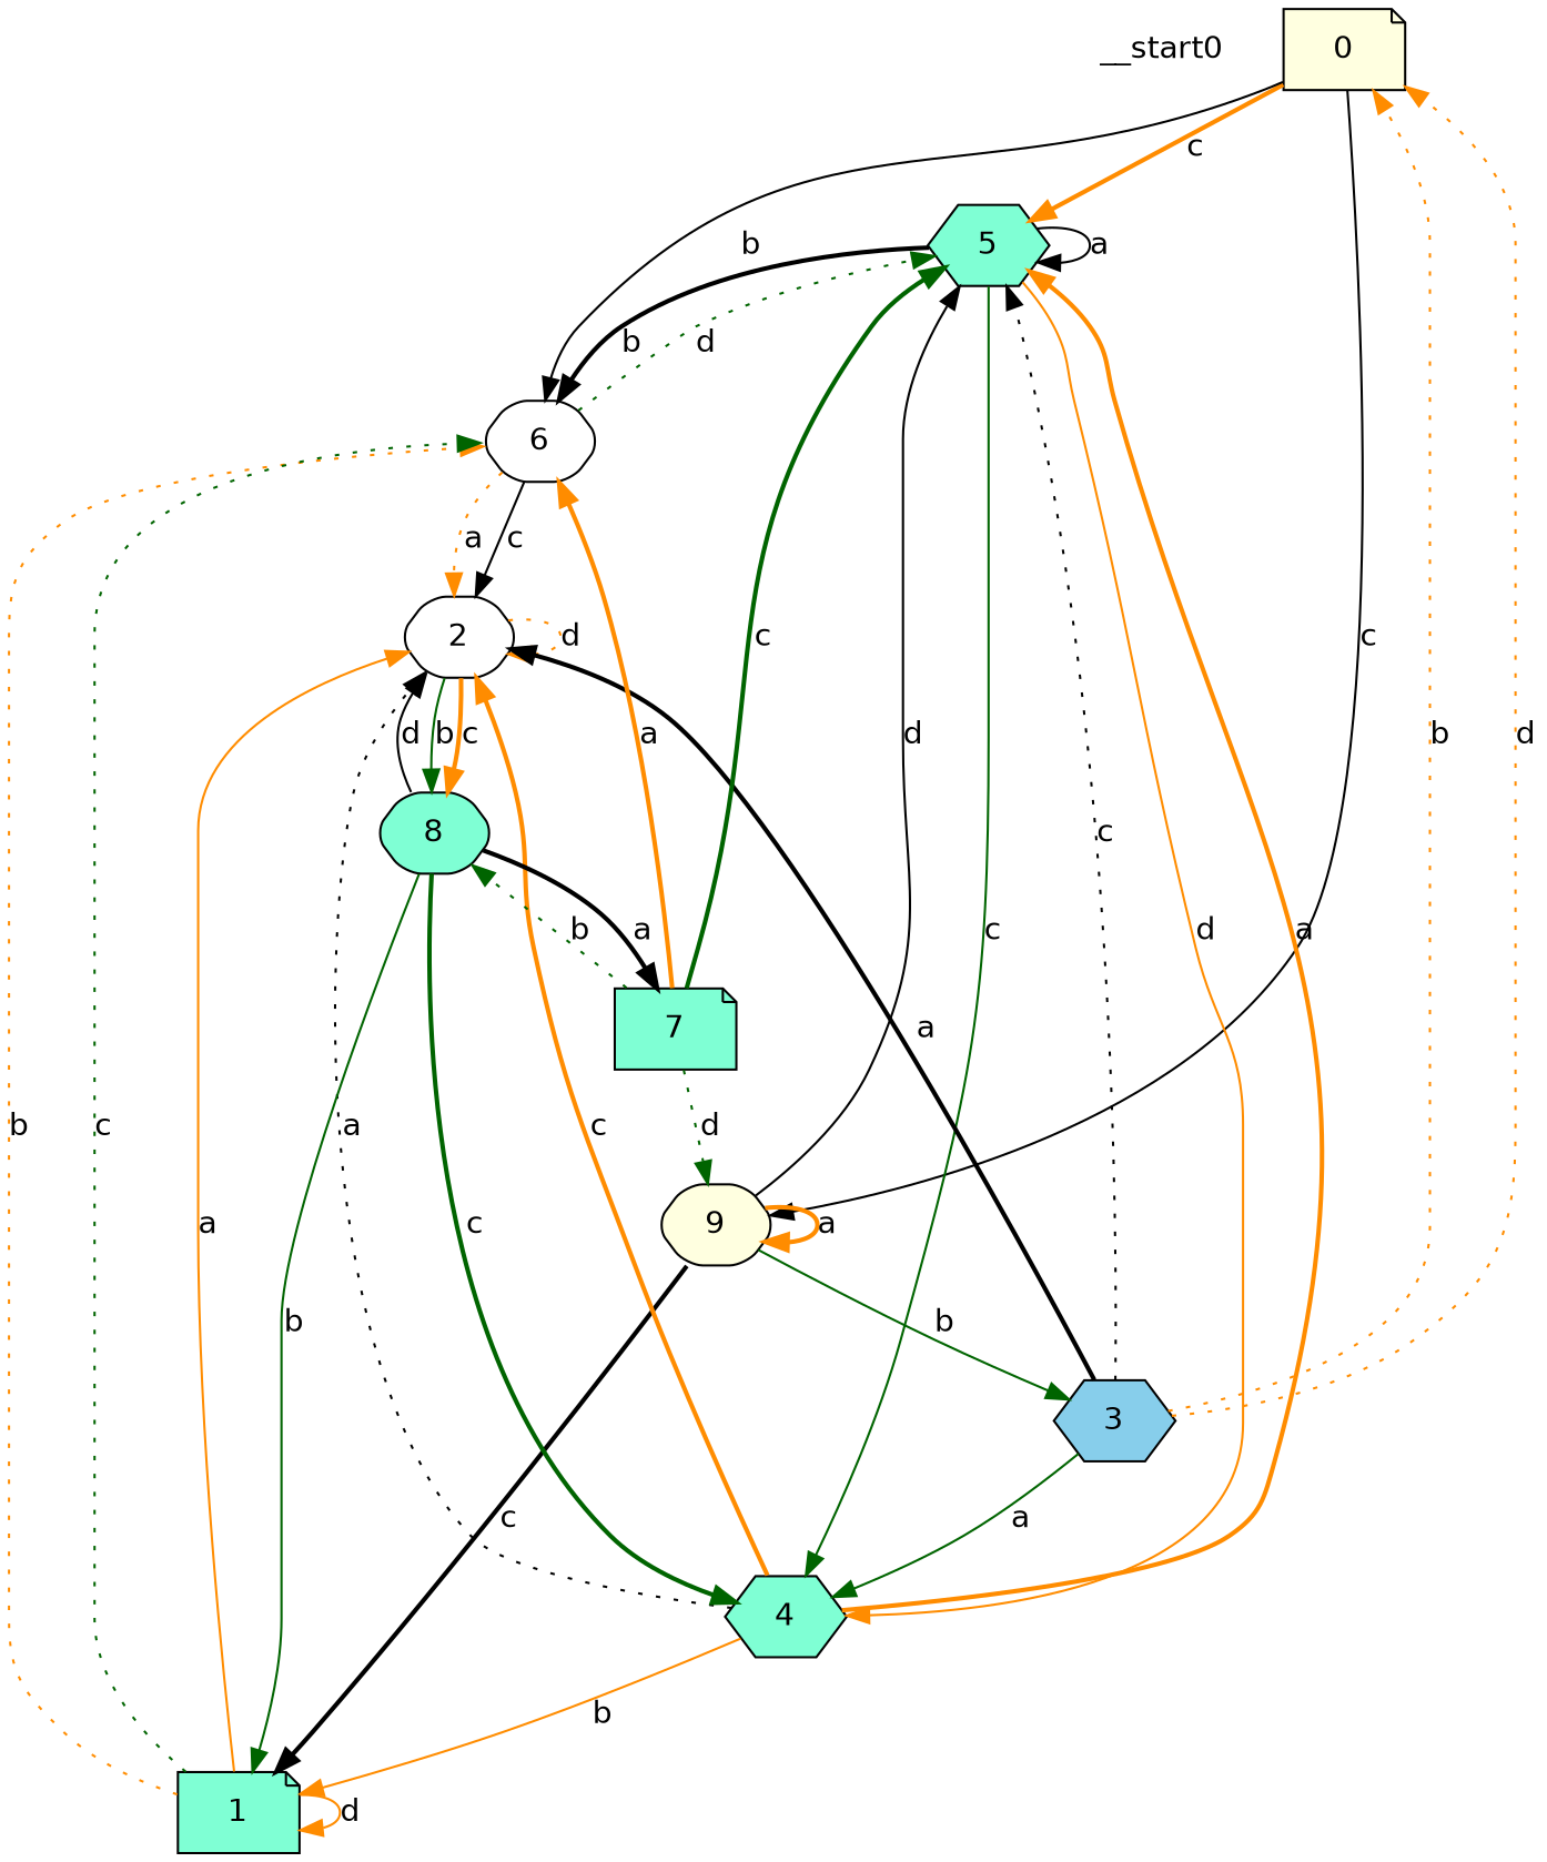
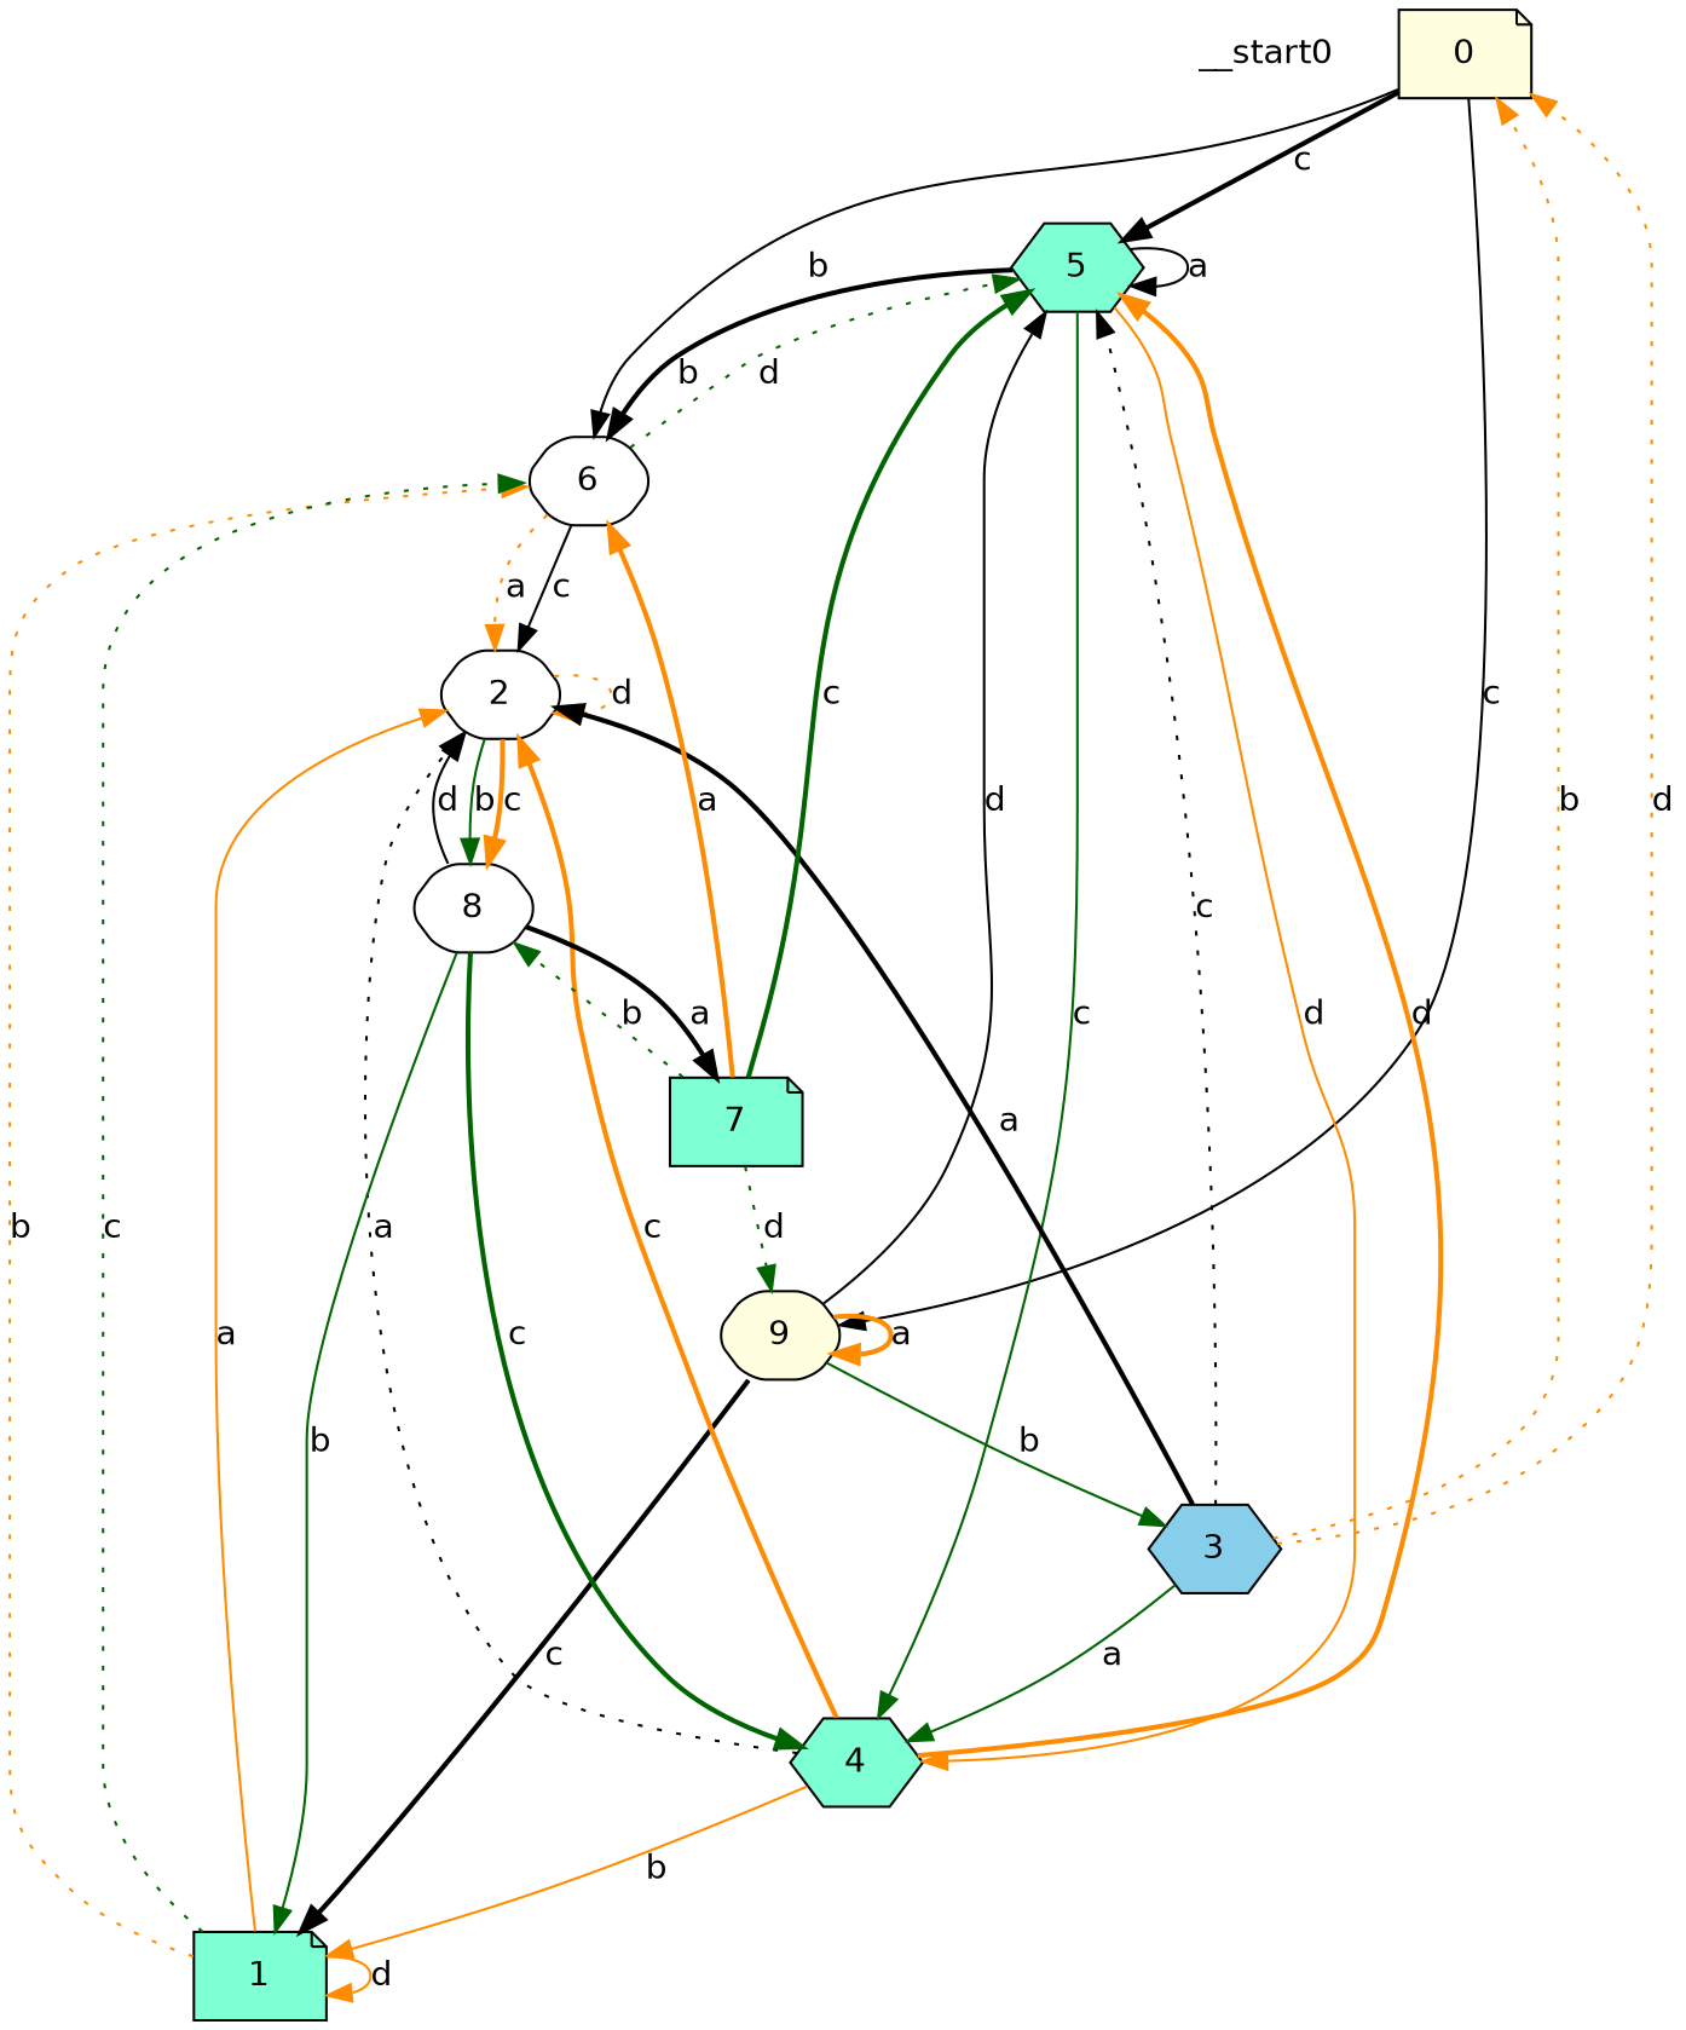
  digraph {
    fontname="DejaVu Sans"
    rankdir=TB
    node [fillcolor=white fontname="DejaVu Sans" shape=hexagon style=filled color=black]
    edge [color=darkorange fontname="DejaVu Sans" style=solid]
    __start0 [shape=none color=""]
    n2 [fillcolor=lightyellow label=0 shape=note style="rounded,filled"]
    n3 [fillcolor=aquamarine label=5]
    n4 [label=6 style="rounded,filled"]
    n5 [fillcolor=lightyellow label=9 style="rounded,filled"]
    n6 [fillcolor=aquamarine label=1 shape=note]
    n7 [label=2 style="rounded,filled"]
    n8 [fillcolor=aquamarine label=4]
    n9 [fillcolor=skyblue label=3]
-   n10 [fillcolor=aquamarine label=8 style="rounded,filled"]
+   n10 [label=8 style="rounded,filled"]
    n11 [fillcolor=aquamarine label=7 shape=note]
-   n2 -> n3 [label=c style=bold]
+   n2 -> n3 [color=black label=c style=bold]
    n2 -> n4 [color=black label=b]
    n2 -> n5 [color=black label=c]
    n3 -> n3 [color=black label=a]
    n3 -> n4 [color=black label=b style=bold]
    n3 -> n8 [color=darkgreen label=c]
    n3 -> n8 [label=d]
    n4 -> n3 [color=darkgreen label=d style=dotted]
    n4 -> n7 [label=a style=dotted]
    n4 -> n7 [color=black label=c]
    n5 -> n3 [color=black label=d]
    n5 -> n5 [label=a style=bold]
    n5 -> n6 [color=black label=c style=bold]
    n5 -> n9 [color=darkgreen label=b]
    n6 -> n4 [label=b style=dotted]
    n6 -> n4 [color=darkgreen label=c style=dotted]
    n6 -> n6 [label=d]
    n6 -> n7 [label=a]
    n7 -> n7 [label=d style=dotted]
    n7 -> n10 [color=darkgreen label=b]
    n7 -> n10 [label=c style=bold]
-   n8 -> n3 [label=a style=bold]
+   n8 -> n3 [label=d style=bold]
    n8 -> n6 [label=b]
    n8 -> n7 [color=black label=a style=dotted]
    n8 -> n7 [label=c style=bold]
    n9 -> n2 [label=b style=dotted]
    n9 -> n2 [label=d style=dotted]
    n9 -> n3 [color=black label=c style=dotted]
    n9 -> n7 [color=black label=a style=bold]
    n9 -> n8 [color=darkgreen label=a]
    n10 -> n6 [color=darkgreen label=b]
    n10 -> n7 [color=black label=d]
    n10 -> n8 [color=darkgreen label=c style=bold]
    n10 -> n11 [color=black label=a style=bold]
    n11 -> n3 [color=darkgreen label=c style=bold]
    n11 -> n4 [label=a style=bold]
    n11 -> n5 [color=darkgreen label=d style=dotted]
    n11 -> n10 [color=darkgreen label=b style=dotted]
  }
